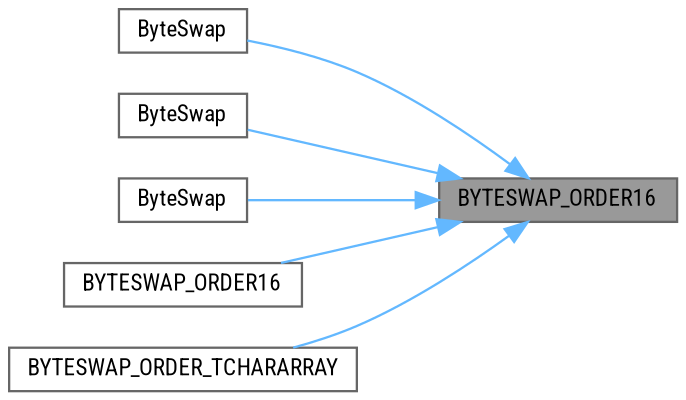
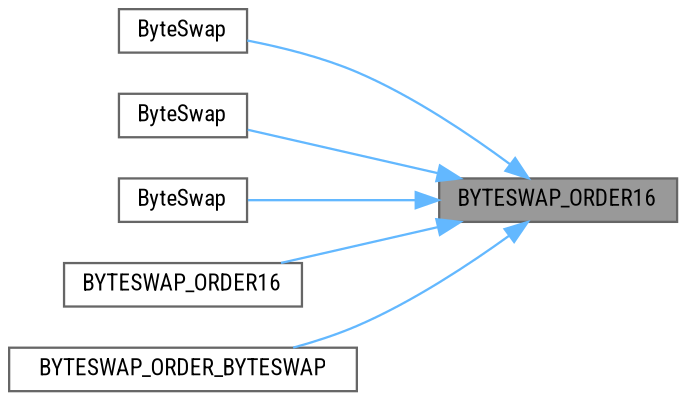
  digraph {
    rankdir=RL
    fontname="Roboto Condensed"
    node [color=grey40 fillcolor=white fontname="Roboto Condensed" fontsize=10 shape=box style=filled]
    edge [color=steelblue1 dir=back fontname="Roboto Condensed" fontsize=10 labelfontname=Helvetica labelfontsize=10 style=solid]
    n1 [color=gray40 fillcolor=grey60 fontcolor=black height=0.2 label=BYTESWAP_ORDER16 width=0.4]
    n2 [height=0.2 label=ByteSwap width=0.4]
    n3 [height=0.2 label=ByteSwap width=0.4]
    n4 [height=0.2 label=ByteSwap width=0.4]
    n5 [height=0.2 label=BYTESWAP_ORDER16 width=0.4]
-   n6 [height=0.2 label=BYTESWAP_ORDER_TCHARARRAY width=0.4]
+   n6 [height=0.2 label=BYTESWAP_ORDER_BYTESWAP width=0.4]
    n1 -> n2
    n1 -> n3
    n1 -> n4
    n1 -> n5
    n1 -> n6
  }
